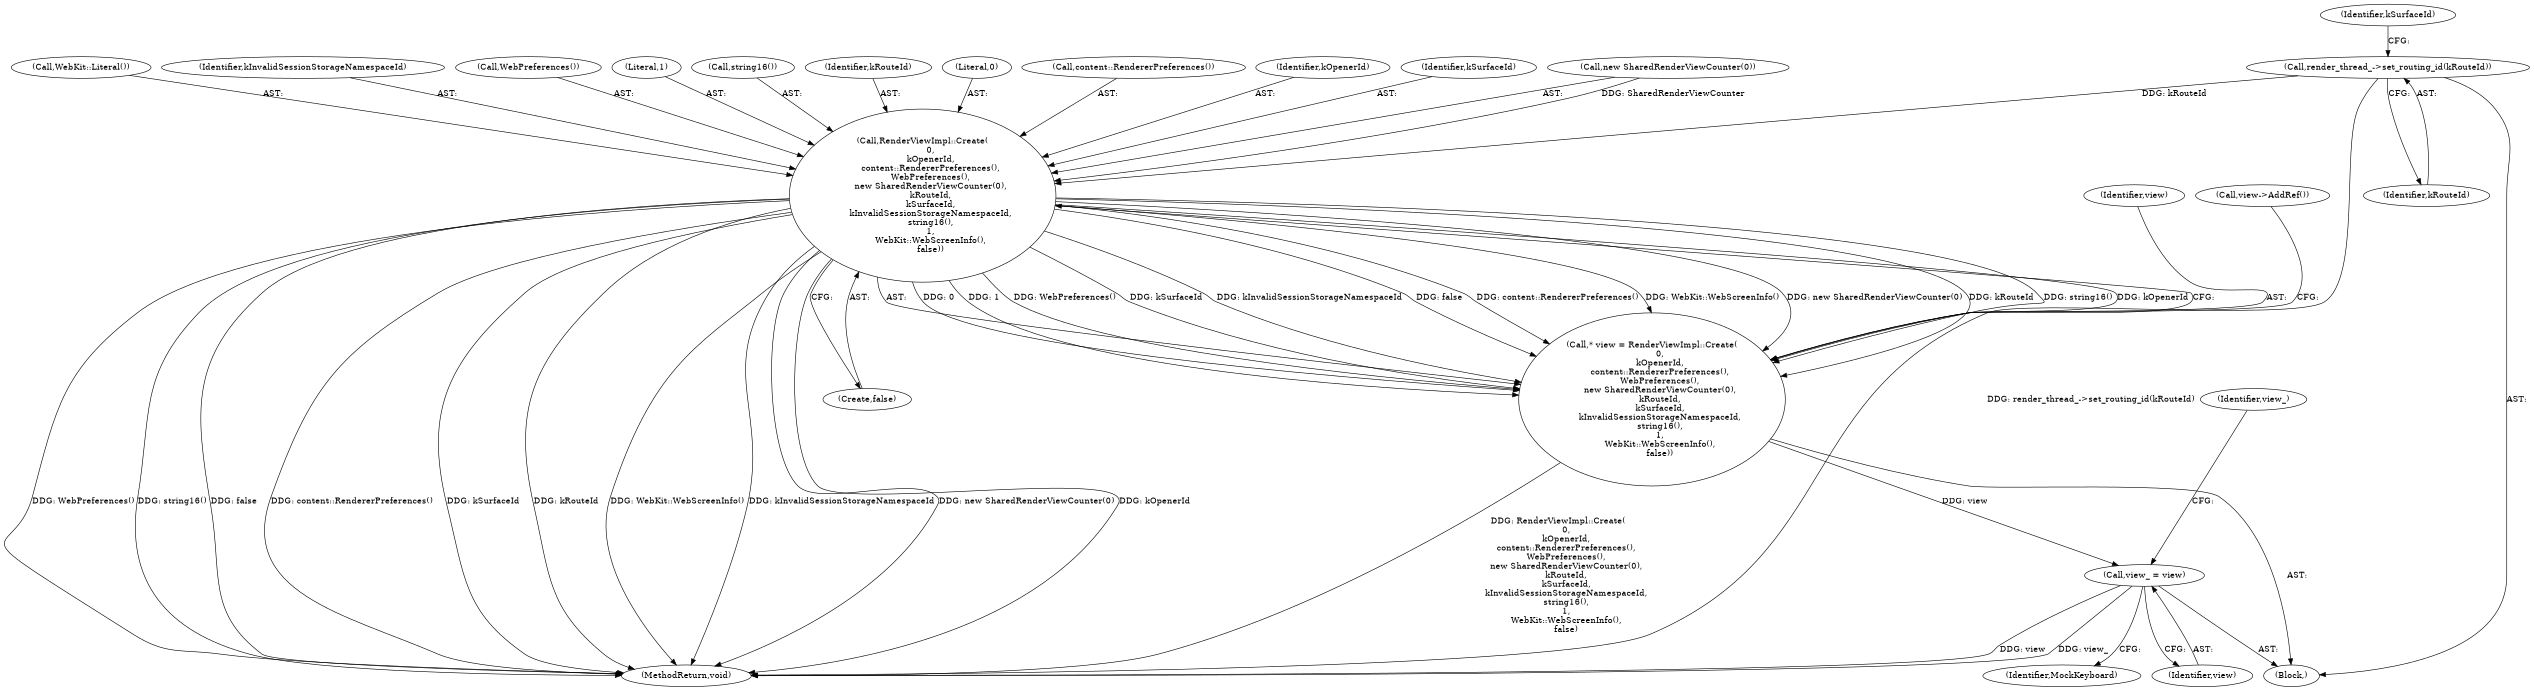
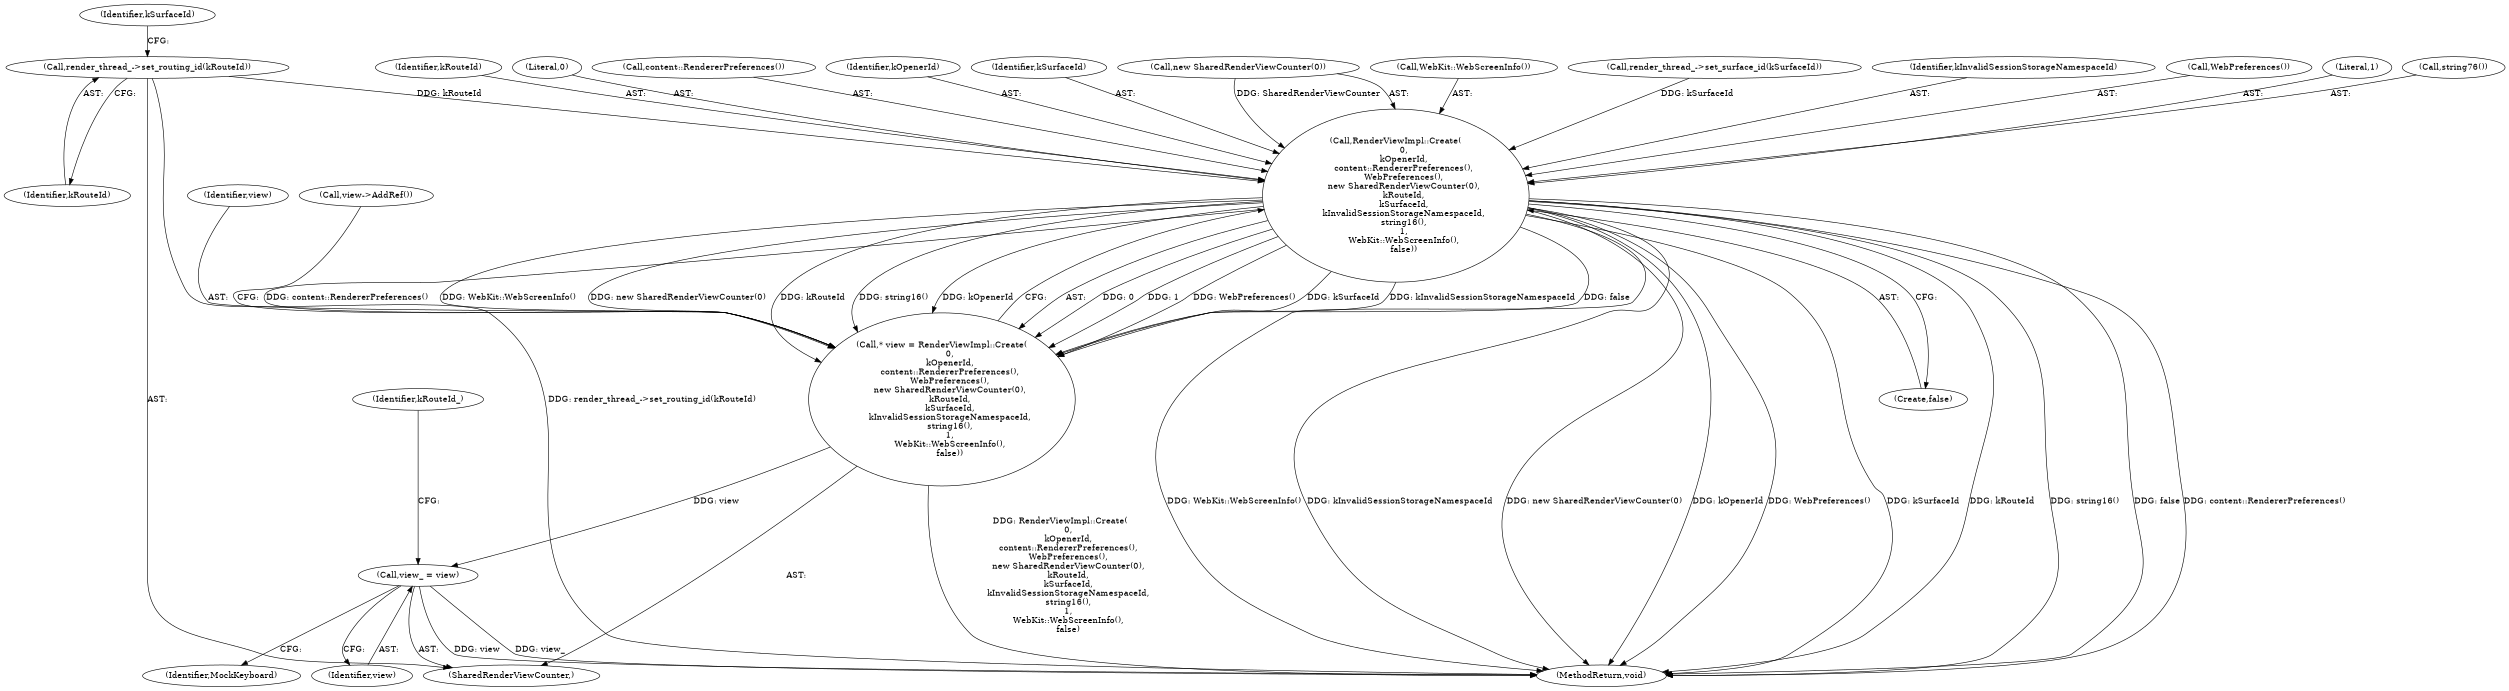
  digraph {
    n1 [label="(Call,render_thread_->set_routing_id(kRouteId))"]
    n2 [label="(Call,RenderViewImpl::Create(\n      0,\n      kOpenerId,\n      content::RendererPreferences(),\n      WebPreferences(),\n      new SharedRenderViewCounter(0),\n      kRouteId,\n      kSurfaceId,\n      kInvalidSessionStorageNamespaceId,\n      string16(),\n      1,\n      WebKit::WebScreenInfo(),\n      false))"]
    n3 [label="(Identifier,kRouteId)"]
-   n4 [label="(Block,)"]
+   n4 [label="(SharedRenderViewCounter,)"]
    n5 [label="(MethodReturn,void)"]
    n6 [label="(Call,* view = RenderViewImpl::Create(\n      0,\n      kOpenerId,\n      content::RendererPreferences(),\n      WebPreferences(),\n      new SharedRenderViewCounter(0),\n      kRouteId,\n      kSurfaceId,\n      kInvalidSessionStorageNamespaceId,\n      string16(),\n      1,\n      WebKit::WebScreenInfo(),\n      false))"]
    n7 [label="(Create,false)"]
    n8 [label="(Call,view_ = view)"]
    n9 [label="(Identifier,view)"]
    n10 [label="(Identifier,MockKeyboard)"]
    n11 [label="(Identifier,kOpenerId)"]
    n12 [label="(Identifier,kSurfaceId)"]
    n13 [label="(Call,new SharedRenderViewCounter(0))"]
-   n14 [label="(Call,WebKit::Literal())"]
+   n14 [label="(Call,WebKit::WebScreenInfo())"]
    n15 [label="(Identifier,view)"]
+   n16 [label="(Call,render_thread_->set_surface_id(kSurfaceId))"]
    n17 [label="(Identifier,kInvalidSessionStorageNamespaceId)"]
    n18 [label="(Identifier,kSurfaceId)"]
    n19 [label="(Call,WebPreferences())"]
-   n20 [label="(Identifier,view_)"]
+   n20 [label="(Identifier,kRouteId_)"]
    n21 [label="(Call,view->AddRef())"]
    n22 [label="(Literal,1)"]
-   n23 [label="(Call,string16())"]
+   n23 [label="(Call,string76())"]
    n24 [label="(Identifier,kRouteId)"]
    n25 [label="(Literal,0)"]
    n26 [label="(Call,content::RendererPreferences())"]
    n1 -> n2 [label="DDG: kRouteId"]
    n1 -> n3 [label="CFG: "]
    n1 -> n4 [label="AST: "]
    n1 -> n5 [label="DDG: render_thread_->set_routing_id(kRouteId)"]
    n2 -> n5 [label="DDG: false"]
    n2 -> n5 [label="DDG: kInvalidSessionStorageNamespaceId"]
    n2 -> n5 [label="DDG: new SharedRenderViewCounter(0)"]
    n2 -> n5 [label="DDG: string16()"]
    n2 -> n5 [label="DDG: content::RendererPreferences()"]
    n2 -> n5 [label="DDG: kSurfaceId"]
    n2 -> n5 [label="DDG: kRouteId"]
    n2 -> n5 [label="DDG: WebKit::WebScreenInfo()"]
    n2 -> n5 [label="DDG: kOpenerId"]
    n2 -> n5 [label="DDG: WebPreferences()"]
    n2 -> n6 [label="AST: "]
    n2 -> n6 [label="DDG: 0"]
    n2 -> n6 [label="DDG: 1"]
    n2 -> n6 [label="DDG: WebPreferences()"]
    n2 -> n6 [label="DDG: kSurfaceId"]
    n2 -> n6 [label="DDG: kInvalidSessionStorageNamespaceId"]
    n2 -> n6 [label="DDG: false"]
    n2 -> n6 [label="DDG: content::RendererPreferences()"]
    n2 -> n6 [label="DDG: WebKit::WebScreenInfo()"]
    n2 -> n6 [label="DDG: new SharedRenderViewCounter(0)"]
    n2 -> n6 [label="DDG: kRouteId"]
    n2 -> n6 [label="DDG: string16()"]
    n2 -> n6 [label="DDG: kOpenerId"]
    n2 -> n7 [label="CFG: "]
    n3 -> n1 [label="AST: "]
    n6 -> n2 [label="CFG: "]
    n6 -> n4 [label="AST: "]
    n6 -> n5 [label="DDG: RenderViewImpl::Create(\n      0,\n      kOpenerId,\n      content::RendererPreferences(),\n      WebPreferences(),\n      new SharedRenderViewCounter(0),\n      kRouteId,\n      kSurfaceId,\n      kInvalidSessionStorageNamespaceId,\n      string16(),\n      1,\n      WebKit::WebScreenInfo(),\n      false)"]
    n6 -> n8 [label="DDG: view"]
    n7 -> n2 [label="AST: "]
    n8 -> n4 [label="AST: "]
    n8 -> n5 [label="DDG: view_"]
    n8 -> n5 [label="DDG: view"]
    n8 -> n9 [label="CFG: "]
    n8 -> n10 [label="CFG: "]
    n9 -> n8 [label="AST: "]
    n11 -> n2 [label="AST: "]
    n12 -> n2 [label="AST: "]
    n13 -> n2 [label="AST: "]
    n13 -> n2 [label="DDG: SharedRenderViewCounter"]
    n14 -> n2 [label="AST: "]
    n15 -> n6 [label="AST: "]
+   n16 -> n2 [label="DDG: kSurfaceId"]
    n17 -> n2 [label="AST: "]
    n18 -> n1 [label="CFG: "]
    n19 -> n2 [label="AST: "]
    n20 -> n8 [label="CFG: "]
    n21 -> n6 [label="CFG: "]
    n22 -> n2 [label="AST: "]
    n23 -> n2 [label="AST: "]
    n24 -> n2 [label="AST: "]
    n25 -> n2 [label="AST: "]
    n26 -> n2 [label="AST: "]
  }
